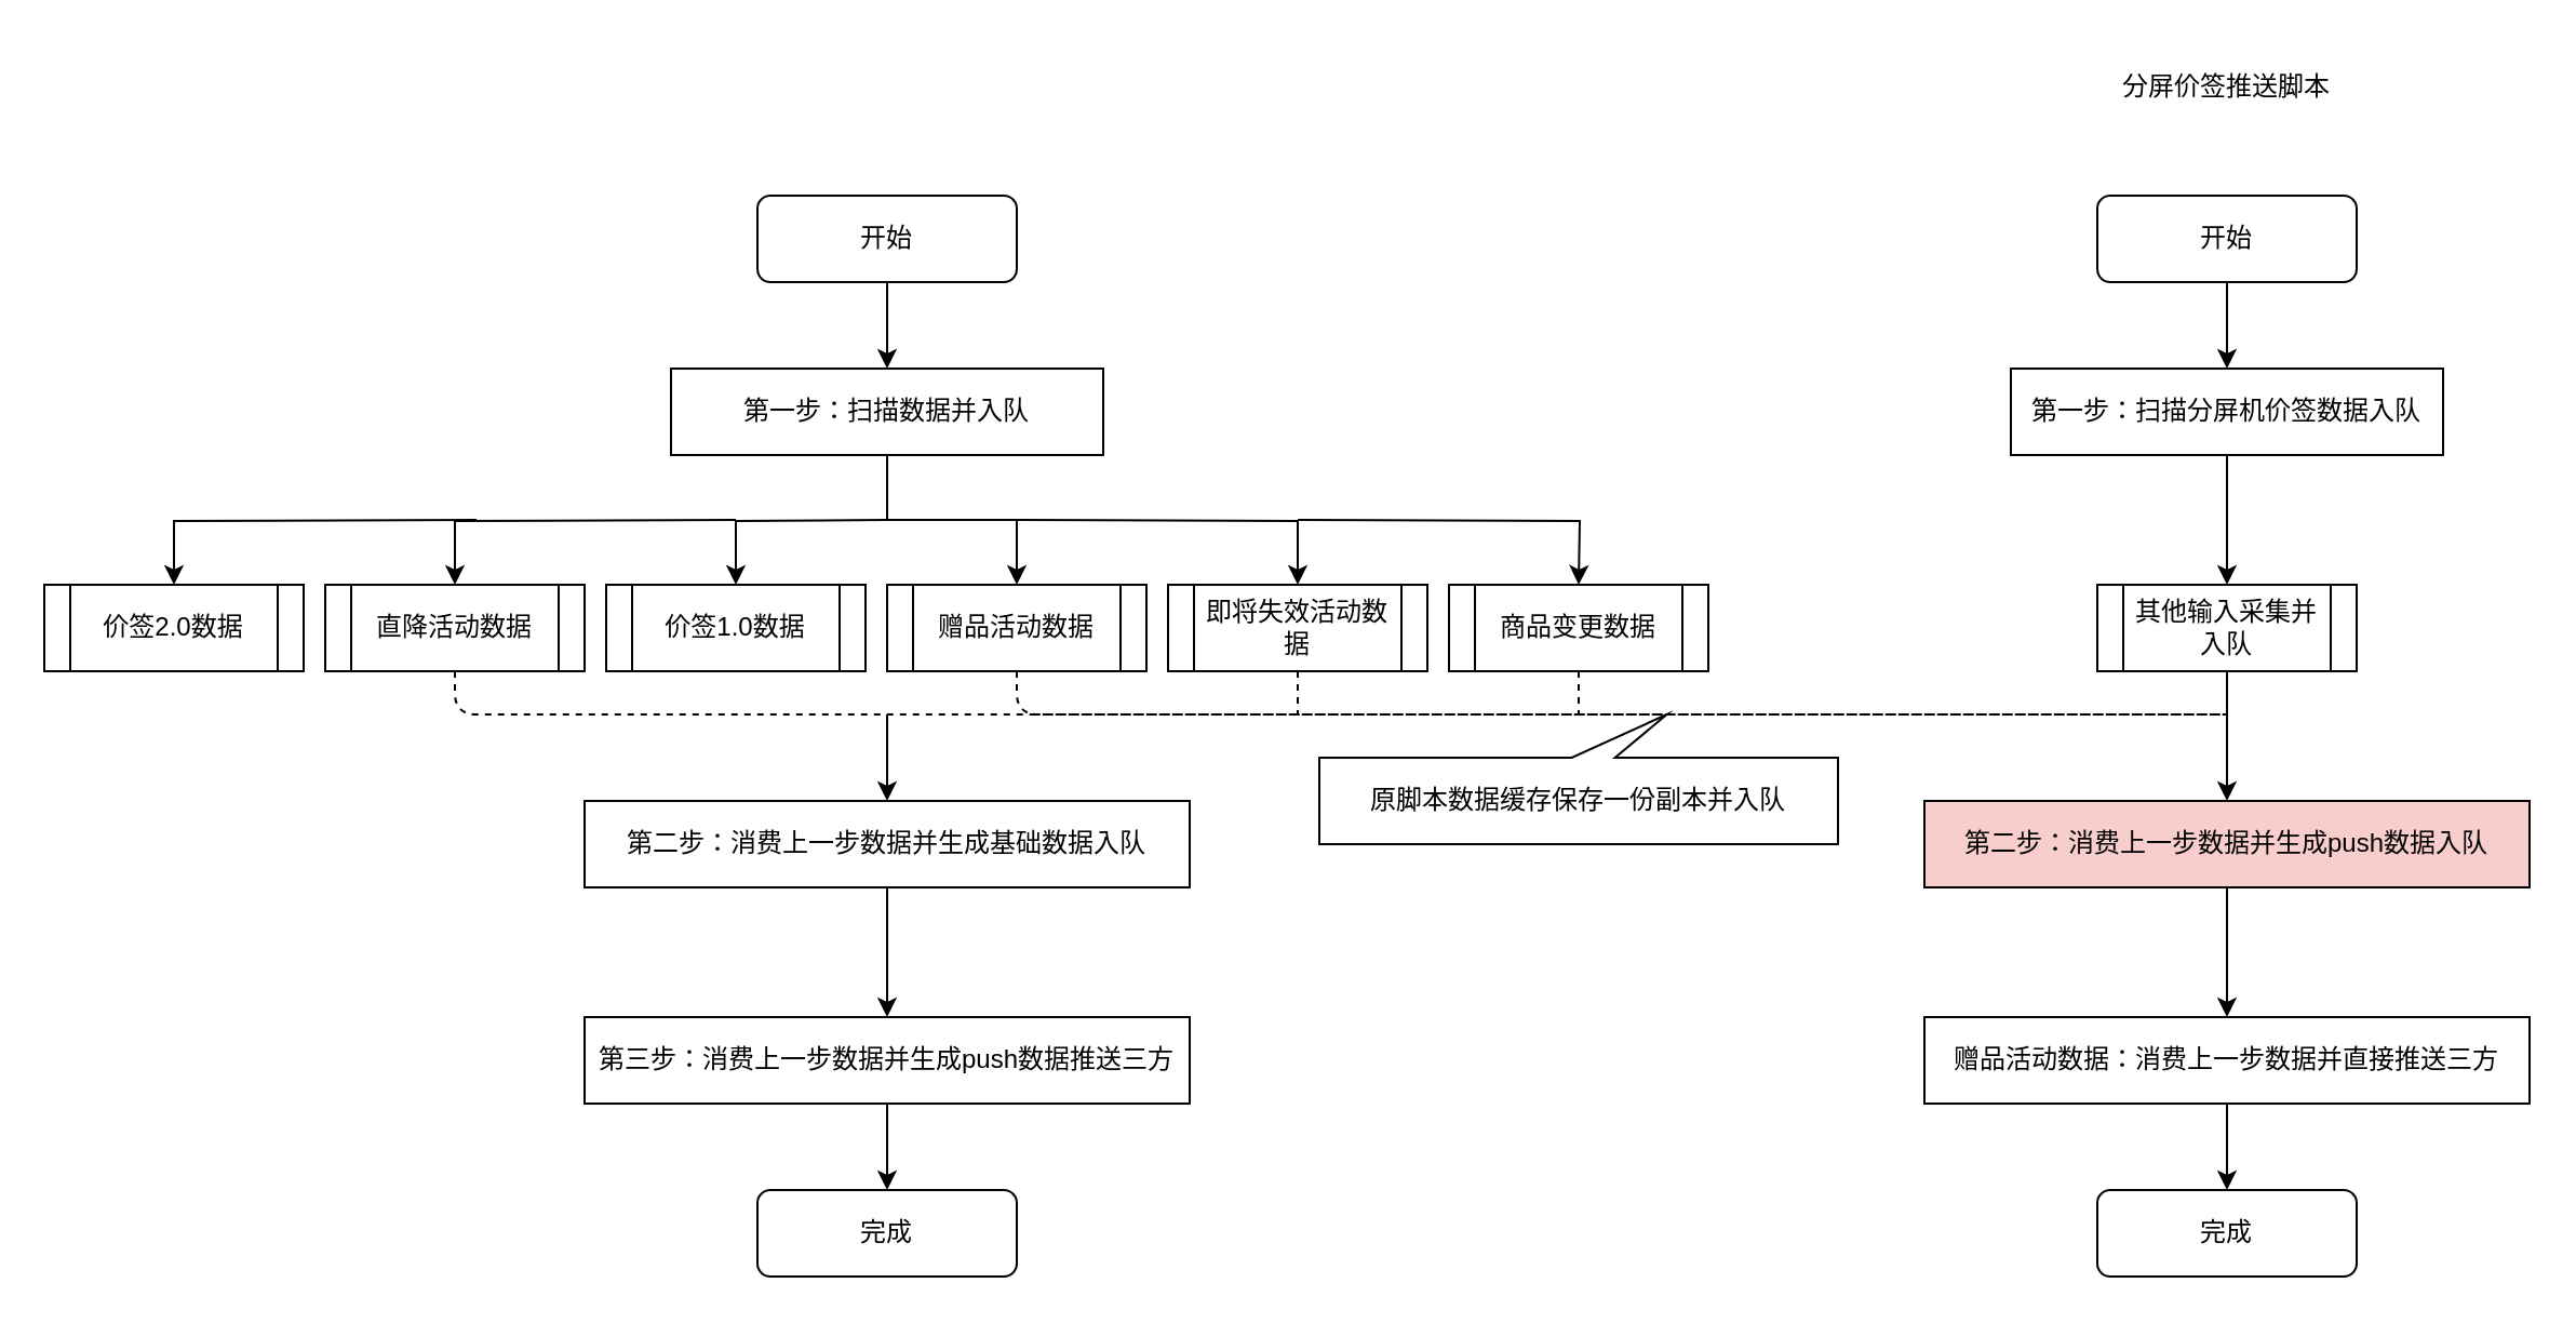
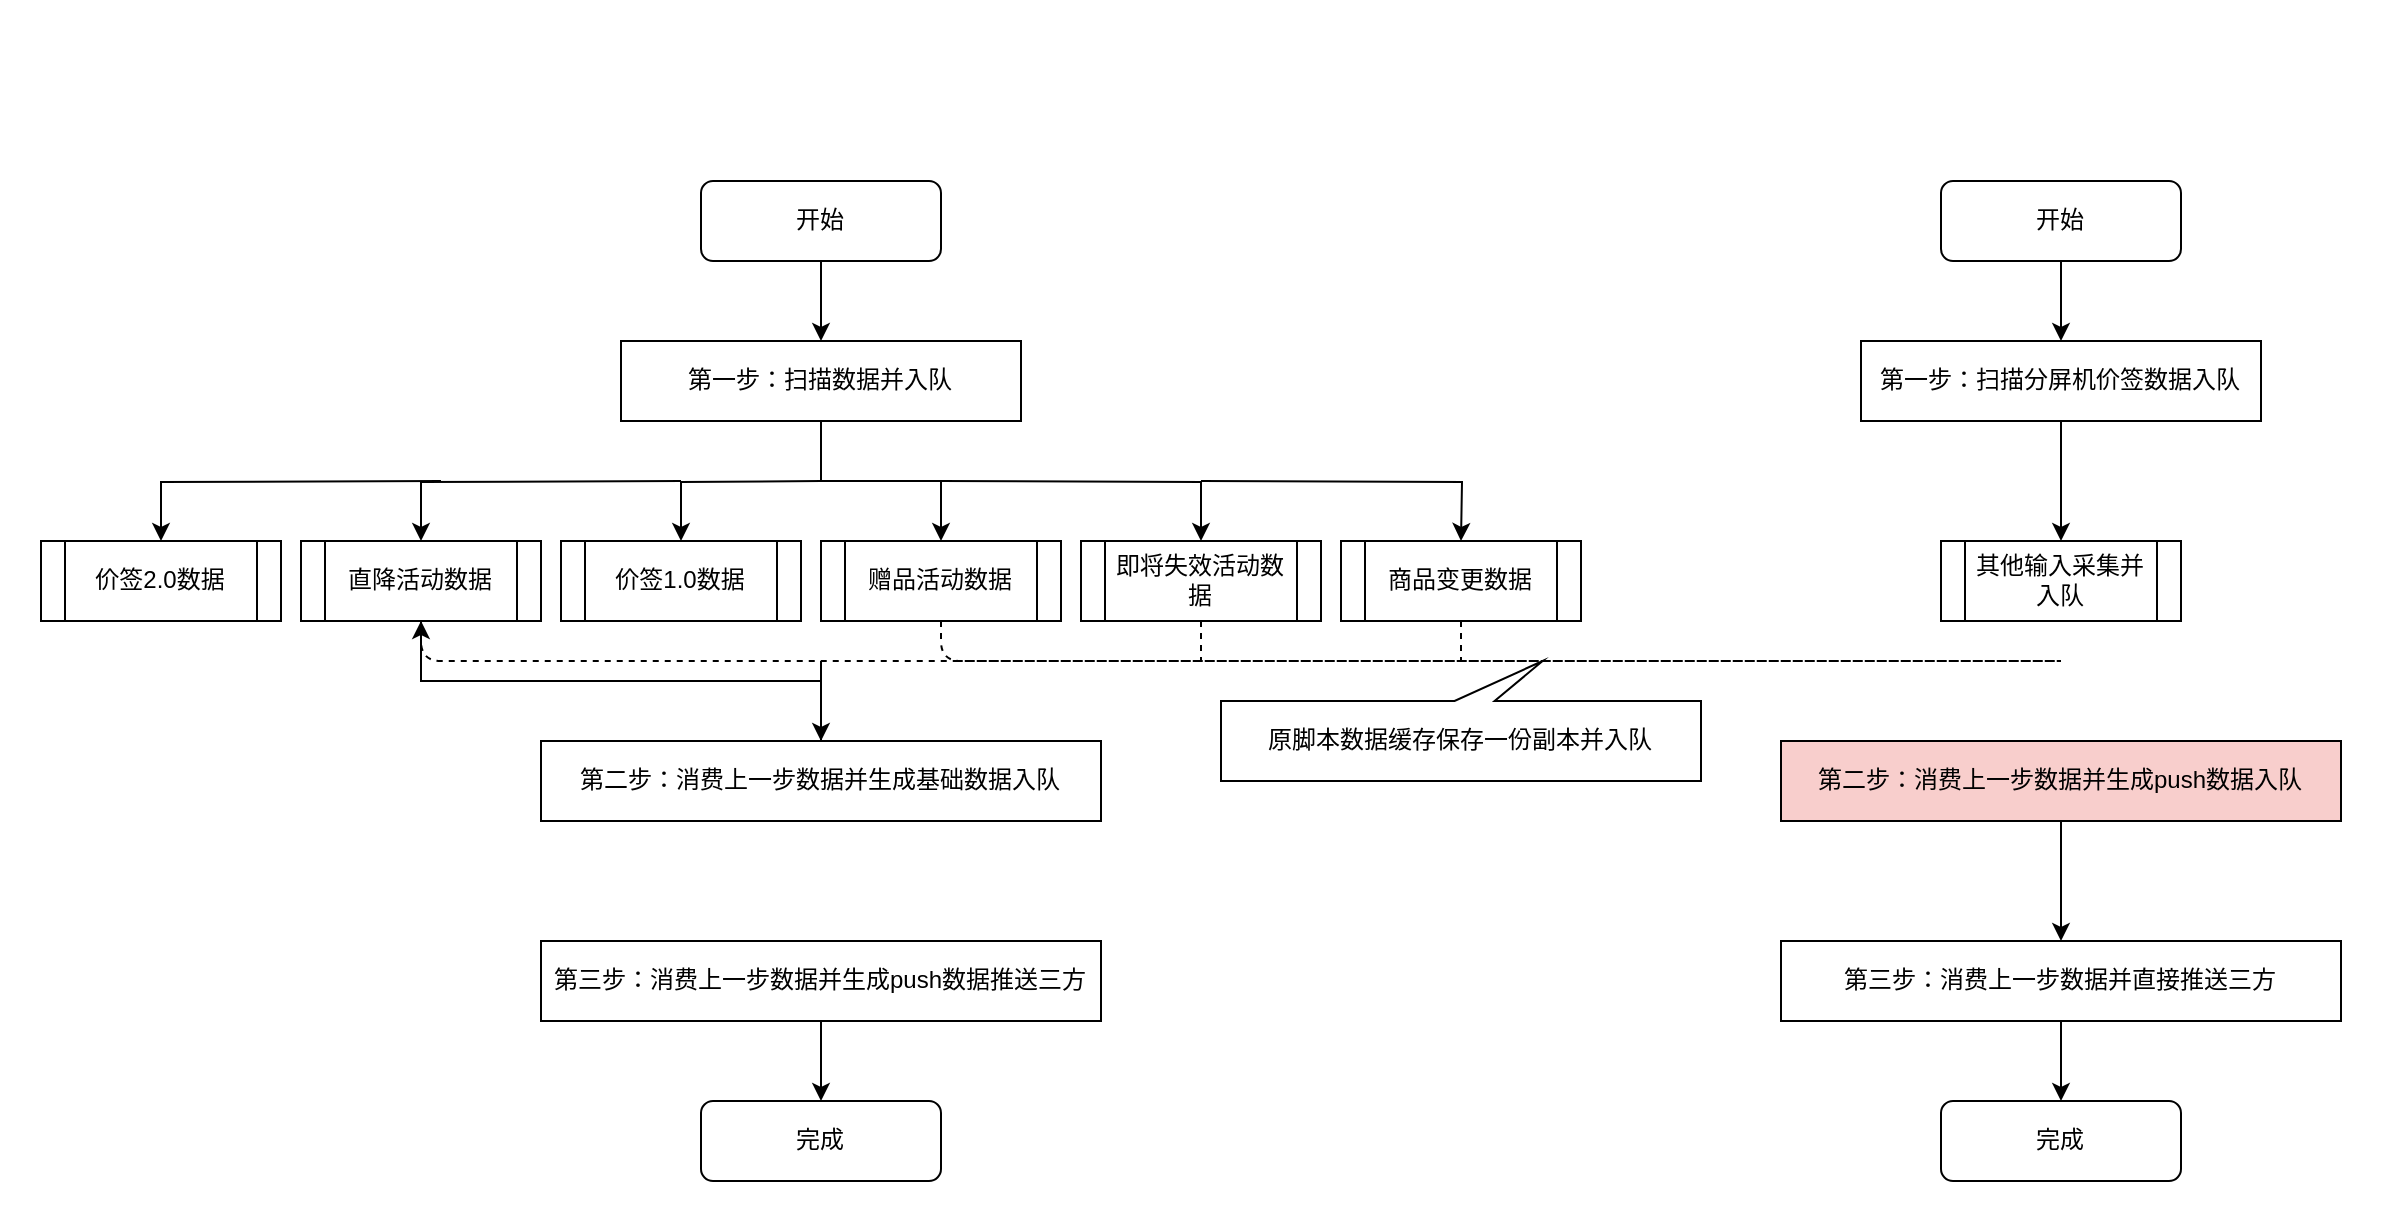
  <mxCell id="0" />
  <mxCell id="1" parent="0" />
  <mxCell id="2" value="" style="edgeStyle=orthogonalEdgeStyle;rounded=0;orthogonalLoop=1;jettySize=auto;html=1;" edge="1" parent="1" source="3" target="5"><mxGeometry relative="1" as="geometry" /></mxCell>
  <mxCell id="3" value="开始" style="rounded=1;whiteSpace=wrap;html=1;" vertex="1" parent="1"><mxGeometry x="350" y="90" width="120" height="40" as="geometry" /></mxCell>
  <mxCell id="4" value="" style="edgeStyle=orthogonalEdgeStyle;rounded=0;orthogonalLoop=1;jettySize=auto;html=1;" edge="1" parent="1" source="5" target="9"><mxGeometry relative="1" as="geometry" /></mxCell>
  <mxCell id="5" value="第一步：扫描数据并入队" style="rounded=0;whiteSpace=wrap;html=1;" vertex="1" parent="1"><mxGeometry x="310" y="170" width="200" height="40" as="geometry" /></mxCell>
  <mxCell id="6" value="价签2.0数据" style="shape=process;whiteSpace=wrap;html=1;backgroundOutline=1;" vertex="1" parent="1"><mxGeometry x="20" y="270" width="120" height="40" as="geometry" /></mxCell>
  <mxCell id="7" value="直降活动数据" style="shape=process;whiteSpace=wrap;html=1;backgroundOutline=1;" vertex="1" parent="1"><mxGeometry x="150" y="270" width="120" height="40" as="geometry" /></mxCell>
  <mxCell id="8" value="价签1.0数据" style="shape=process;whiteSpace=wrap;html=1;backgroundOutline=1;" vertex="1" parent="1"><mxGeometry x="280" y="270" width="120" height="40" as="geometry" /></mxCell>
  <mxCell id="9" value="赠品活动数据" style="shape=process;whiteSpace=wrap;html=1;backgroundOutline=1;" vertex="1" parent="1"><mxGeometry y="270" width="120" height="40" as="geometry" x="410" /></mxCell>
  <mxCell id="10" value="即将失效活动数据" style="shape=process;whiteSpace=wrap;html=1;backgroundOutline=1;" vertex="1" parent="1"><mxGeometry x="540" y="270" width="120" height="40" as="geometry" /></mxCell>
  <mxCell id="11" value="商品变更数据" style="shape=process;whiteSpace=wrap;html=1;backgroundOutline=1;" vertex="1" parent="1"><mxGeometry x="670" y="270" width="120" height="40" as="geometry" /></mxCell>
- <mxCell id="12" value="" style="edgeStyle=orthogonalEdgeStyle;rounded=0;orthogonalLoop=1;jettySize=auto;html=1;" edge="1" parent="1" source="13" target="15"><mxGeometry relative="1" as="geometry" /></mxCell>
+ <mxCell id="12" value="" style="edgeStyle=orthogonalEdgeStyle;rounded=0;orthogonalLoop=1;jettySize=auto;html=1;" edge="1" parent="1" source="13" target="7"><mxGeometry relative="1" as="geometry" /></mxCell>
  <mxCell id="13" value="第二步：消费上一步数据并生成基础数据入队" style="rounded=0;whiteSpace=wrap;html=1;" vertex="1" parent="1"><mxGeometry x="270" y="370" width="280" height="40" as="geometry" /></mxCell>
  <mxCell id="14" value="" style="edgeStyle=orthogonalEdgeStyle;rounded=0;orthogonalLoop=1;jettySize=auto;html=1;" edge="1" parent="1" source="15" target="16"><mxGeometry relative="1" as="geometry" /></mxCell>
  <mxCell id="15" value="第三步：消费上一步数据并生成push数据推送三方" style="rounded=0;whiteSpace=wrap;html=1;" vertex="1" parent="1"><mxGeometry x="270" y="470" width="280" height="40" as="geometry" /></mxCell>
  <mxCell id="16" value="完成" style="rounded=1;whiteSpace=wrap;html=1;" vertex="1" parent="1"><mxGeometry x="350" y="550" width="120" height="40" as="geometry" /></mxCell>
  <mxCell id="17" value="" style="edgeStyle=orthogonalEdgeStyle;rounded=0;orthogonalLoop=1;jettySize=auto;html=1;" edge="1" parent="1" source="18" target="20"><mxGeometry relative="1" as="geometry" /></mxCell>
  <mxCell id="18" value="开始" style="rounded=1;whiteSpace=wrap;html=1;" vertex="1" parent="1"><mxGeometry x="970" y="90" width="120" height="40" as="geometry" /></mxCell>
  <mxCell id="19" value="" style="edgeStyle=orthogonalEdgeStyle;rounded=0;orthogonalLoop=1;jettySize=auto;html=1;" edge="1" parent="1" source="20" target="22"><mxGeometry relative="1" as="geometry" /></mxCell>
  <mxCell id="20" value="第一步：扫描分屏机价签数据入队" style="rounded=0;whiteSpace=wrap;html=1;" vertex="1" parent="1"><mxGeometry x="930" y="170" width="200" height="40" as="geometry" /></mxCell>
- <mxCell id="21" value="" style="edgeStyle=orthogonalEdgeStyle;rounded=0;orthogonalLoop=1;jettySize=auto;html=1;" edge="1" parent="1" source="22" target="24"><mxGeometry relative="1" as="geometry" /></mxCell>
  <mxCell id="22" value="其他输入采集并入队" style="shape=process;whiteSpace=wrap;html=1;backgroundOutline=1;" vertex="1" parent="1"><mxGeometry x="970" y="270" width="120" height="40" as="geometry" /></mxCell>
  <mxCell id="23" value="" style="edgeStyle=orthogonalEdgeStyle;rounded=0;orthogonalLoop=1;jettySize=auto;html=1;" edge="1" parent="1" source="24" target="26"><mxGeometry relative="1" as="geometry" /></mxCell>
  <mxCell id="24" value="第二步：消费上一步数据并生成push数据入队" style="rounded=0;whiteSpace=wrap;html=1;fillColor=#f8cecc;" vertex="1" parent="1"><mxGeometry x="890" y="370" width="280" height="40" as="geometry" /></mxCell>
  <mxCell id="25" value="" style="edgeStyle=orthogonalEdgeStyle;rounded=0;orthogonalLoop=1;jettySize=auto;html=1;" edge="1" parent="1" source="26" target="27"><mxGeometry relative="1" as="geometry" /></mxCell>
- <mxCell id="26" value="赠品活动数据：消费上一步数据并直接推送三方" style="rounded=0;whiteSpace=wrap;html=1;" vertex="1" parent="1"><mxGeometry x="890" y="470" width="280" height="40" as="geometry" /></mxCell>
+ <mxCell id="26" value="第三步：消费上一步数据并直接推送三方" style="rounded=0;whiteSpace=wrap;html=1;" vertex="1" parent="1"><mxGeometry x="890" y="470" width="280" height="40" as="geometry" /></mxCell>
  <mxCell id="27" value="完成" style="rounded=1;whiteSpace=wrap;html=1;" vertex="1" parent="1"><mxGeometry x="970" y="550" width="120" height="40" as="geometry" /></mxCell>
  <mxCell id="28" value="" style="edgeStyle=orthogonalEdgeStyle;rounded=0;orthogonalLoop=1;jettySize=auto;html=1;entryX=0.5;entryY=0;entryDx=0;entryDy=0;" edge="1" parent="1" target="8"><mxGeometry relative="1" as="geometry"><mxPoint y="240" as="sourcePoint" x="410" /><mxPoint x="480" y="280" as="targetPoint" /></mxGeometry></mxCell>
  <mxCell id="29" value="" style="edgeStyle=orthogonalEdgeStyle;rounded=0;orthogonalLoop=1;jettySize=auto;html=1;entryX=0.5;entryY=0;entryDx=0;entryDy=0;" edge="1" parent="1" target="10"><mxGeometry relative="1" as="geometry"><mxPoint x="470" y="240" as="sourcePoint" /><mxPoint x="480" y="280" as="targetPoint" /></mxGeometry></mxCell>
  <mxCell id="30" value="" style="edgeStyle=orthogonalEdgeStyle;rounded=0;orthogonalLoop=1;jettySize=auto;html=1;entryX=0.5;entryY=0;entryDx=0;entryDy=0;" edge="1" parent="1"><mxGeometry relative="1" as="geometry"><mxPoint x="600" y="240" as="sourcePoint" /><mxPoint x="730" y="270" as="targetPoint" /></mxGeometry></mxCell>
  <mxCell id="31" value="" style="edgeStyle=orthogonalEdgeStyle;rounded=0;orthogonalLoop=1;jettySize=auto;html=1;entryX=0.5;entryY=0;entryDx=0;entryDy=0;" edge="1" parent="1" target="7"><mxGeometry relative="1" as="geometry"><mxPoint x="340" y="240" as="sourcePoint" /><mxPoint x="270" y="270" as="targetPoint" /></mxGeometry></mxCell>
  <mxCell id="32" value="" style="edgeStyle=orthogonalEdgeStyle;rounded=0;orthogonalLoop=1;jettySize=auto;html=1;entryX=0.5;entryY=0;entryDx=0;entryDy=0;entryPerimeter=0;" edge="1" parent="1" target="6"><mxGeometry relative="1" as="geometry"><mxPoint x="220" y="240" as="sourcePoint" /><mxPoint x="90" y="270" as="targetPoint" /></mxGeometry></mxCell>
  <mxCell id="33" value="" style="endArrow=classic;html=1;entryX=0.5;entryY=0;entryDx=0;entryDy=0;" edge="1" parent="1" target="13"><mxGeometry width="50" height="50" relative="1" as="geometry"><mxPoint y="330" as="sourcePoint" x="410" /><mxPoint x="620" y="230" as="targetPoint" /></mxGeometry></mxCell>
- <mxCell id="34" value="分屏价签推送脚本" style="text;html=1;strokeColor=none;fillColor=none;align=center;verticalAlign=middle;whiteSpace=wrap;rounded=0;" vertex="1" parent="1"><mxGeometry x="970" y="20" width="120" height="40" as="geometry" /></mxCell>
  <mxCell id="35" value="" style="endArrow=none;dashed=1;html=1;exitX=0.5;exitY=1;exitDx=0;exitDy=0;" edge="1" parent="1" source="7"><mxGeometry width="50" height="50" relative="1" as="geometry"><mxPoint x="570" y="280" as="sourcePoint" /><mxPoint x="1030" y="330" as="targetPoint" /><Array as="points"><mxPoint x="210" y="330" /></Array></mxGeometry></mxCell>
  <mxCell id="36" value="" style="endArrow=none;dashed=1;html=1;exitX=0.5;exitY=1;exitDx=0;exitDy=0;" edge="1" parent="1" source="9"><mxGeometry width="50" height="50" relative="1" as="geometry"><mxPoint x="220" y="320" as="sourcePoint" /><mxPoint x="1030" y="330" as="targetPoint" /><Array as="points"><mxPoint x="470" y="330" /></Array></mxGeometry></mxCell>
  <mxCell id="37" value="" style="endArrow=none;dashed=1;html=1;exitX=0.5;exitY=1;exitDx=0;exitDy=0;" edge="1" parent="1" source="10"><mxGeometry width="50" height="50" relative="1" as="geometry"><mxPoint x="570" y="280" as="sourcePoint" /><mxPoint x="600" y="330" as="targetPoint" /><Array as="points"><mxPoint x="600" y="330" /></Array></mxGeometry></mxCell>
  <mxCell id="38" value="" style="endArrow=none;dashed=1;html=1;exitX=0.5;exitY=1;exitDx=0;exitDy=0;" edge="1" parent="1" source="11"><mxGeometry width="50" height="50" relative="1" as="geometry"><mxPoint x="610" y="320" as="sourcePoint" /><mxPoint x="730" y="330" as="targetPoint" /><Array as="points"><mxPoint x="730" y="330" /></Array></mxGeometry></mxCell>
  <mxCell id="39" value="原脚本数据缓存保存一份副本并入队" style="shape=callout;whiteSpace=wrap;html=1;perimeter=calloutPerimeter;position2=0.33;direction=west;size=20;position=0.43;" vertex="1" parent="1"><mxGeometry x="610" y="330" width="240" height="60" as="geometry" /></mxCell>
